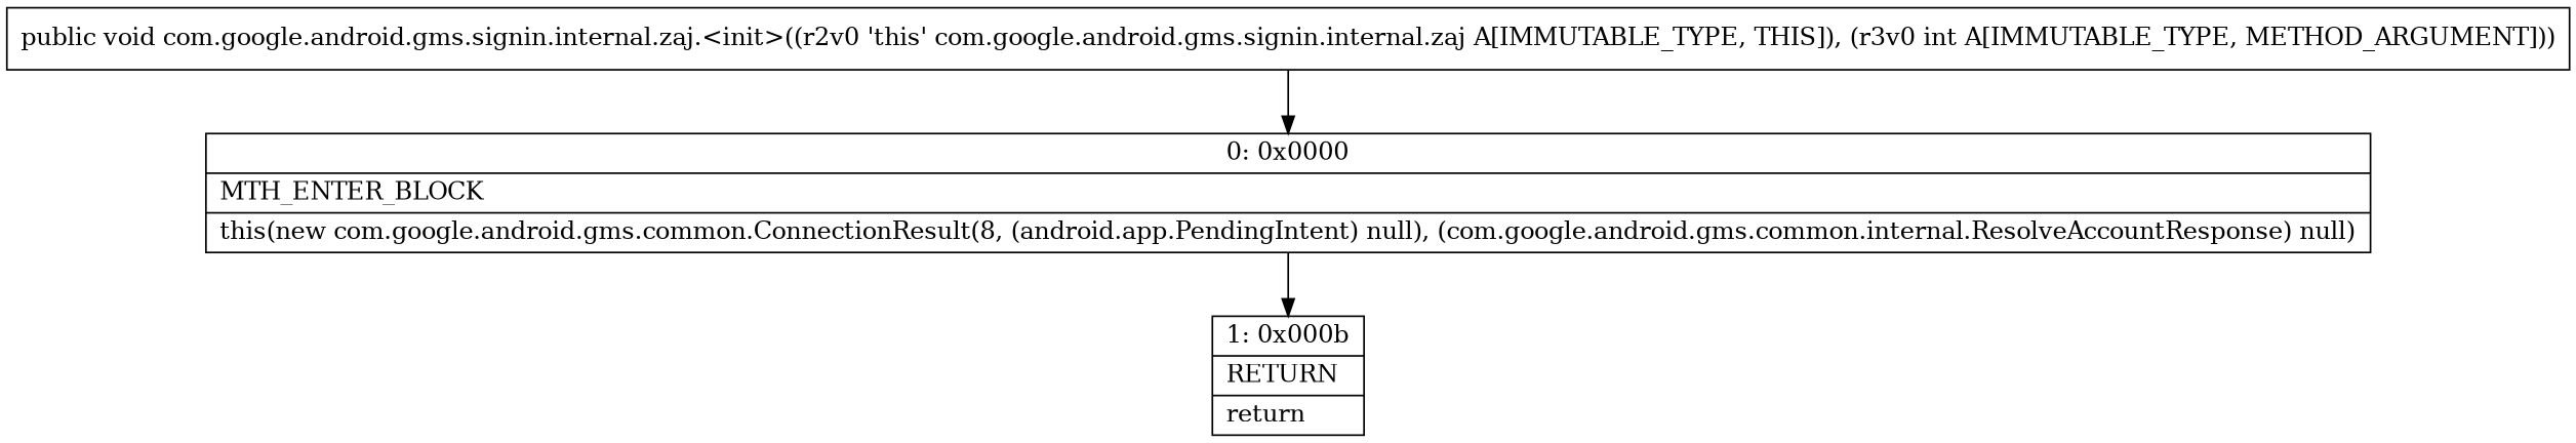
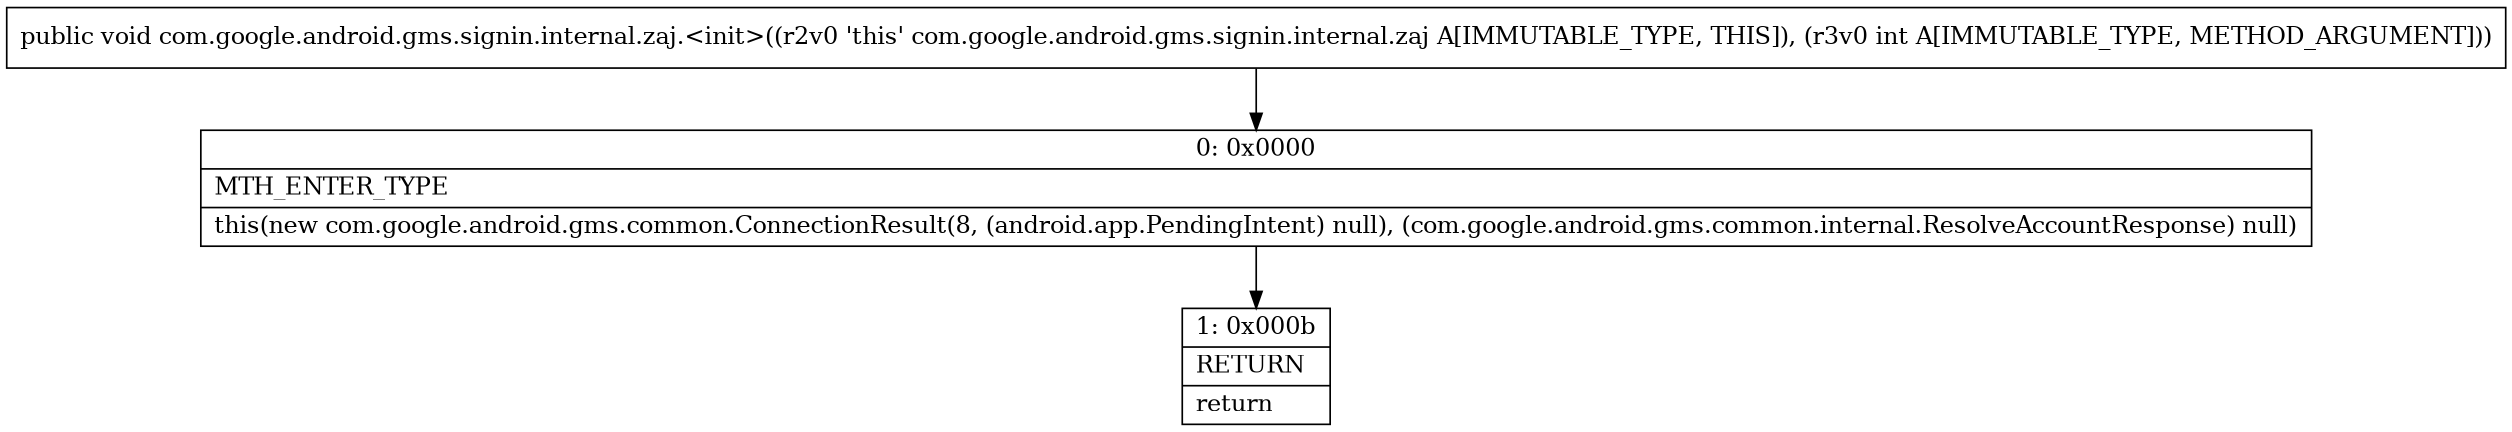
  digraph {
    node [shape=record]
-   n1 [label="{0\:\ 0x0000|MTH_ENTER_BLOCK\l|this(new com.google.android.gms.common.ConnectionResult(8, (android.app.PendingIntent) null), (com.google.android.gms.common.internal.ResolveAccountResponse) null)\l}"]
+   n1 [label="{0\:\ 0x0000|MTH_ENTER_TYPE\l|this(new com.google.android.gms.common.ConnectionResult(8, (android.app.PendingIntent) null), (com.google.android.gms.common.internal.ResolveAccountResponse) null)\l}"]
    n2 [label="{1\:\ 0x000b|RETURN\l|return\l}"]
    n3 [label="{public void com.google.android.gms.signin.internal.zaj.\<init\>((r2v0 'this' com.google.android.gms.signin.internal.zaj A[IMMUTABLE_TYPE, THIS]), (r3v0 int A[IMMUTABLE_TYPE, METHOD_ARGUMENT])) }"]
    n1 -> n2
    n3 -> n1
  }
